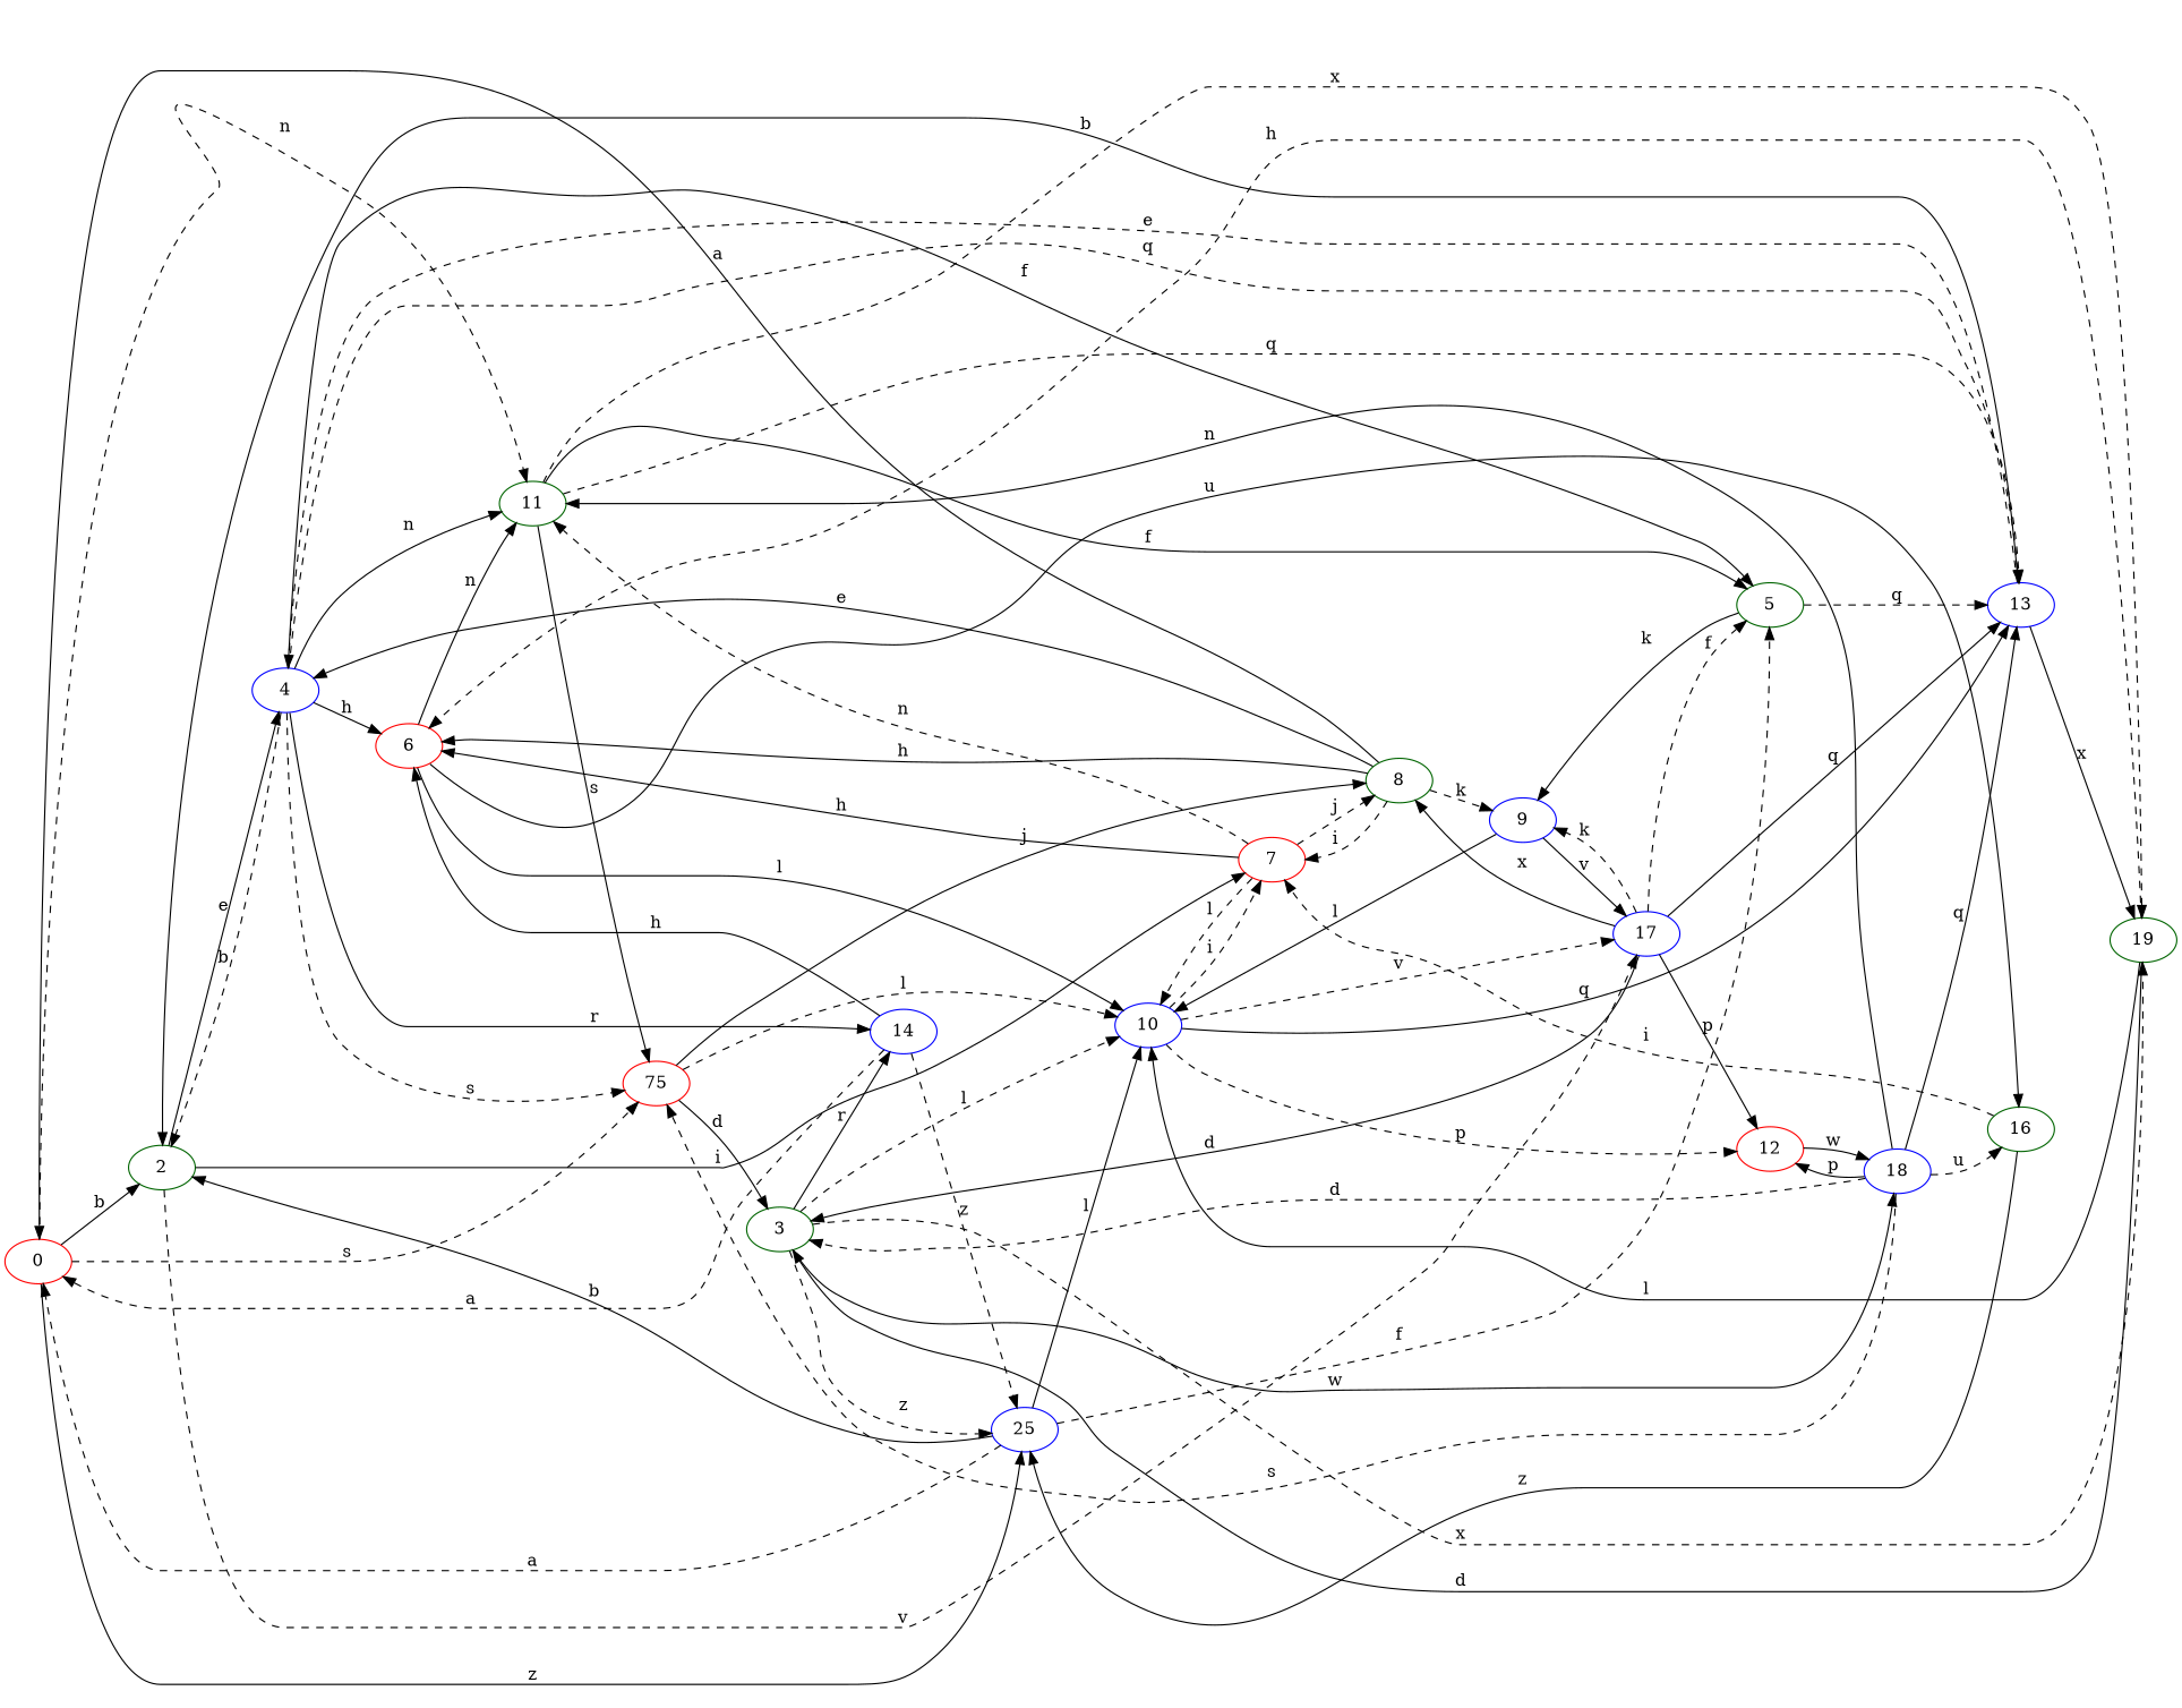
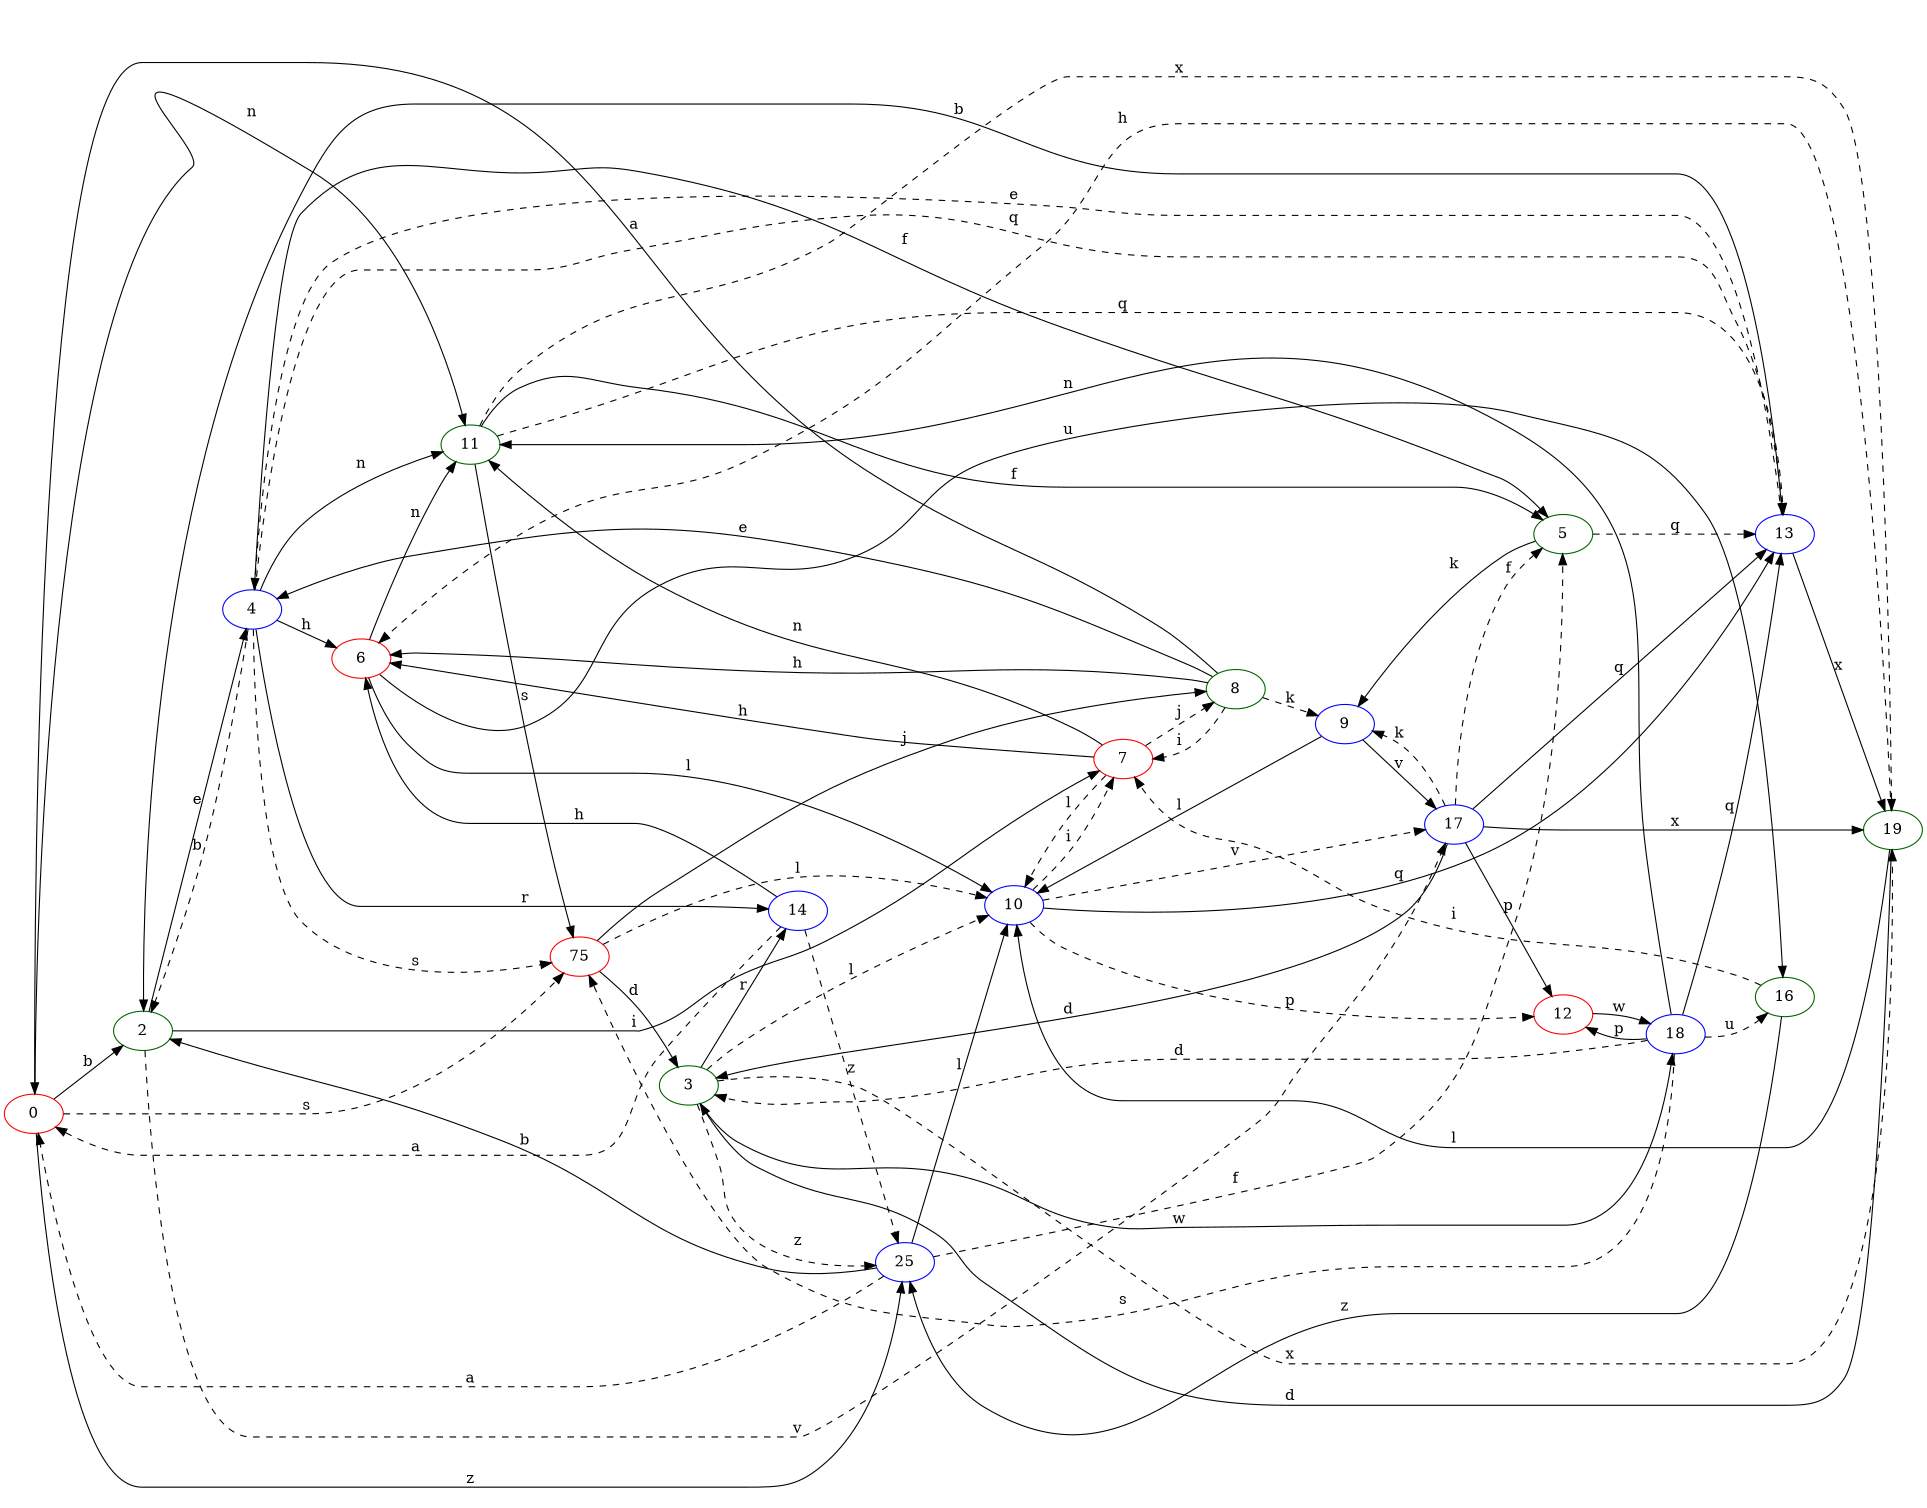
  strict digraph {
    rankdir=LR
    node [color=blue]
    edge [style=solid]
    0 [color=red]
    2 [color=darkgreen]
    11 [color=darkgreen]
    n4 [color=red label=75]
    25
    4
    7 [color=red]
    17
    19 [color=darkgreen]
    5 [color=darkgreen]
    13
    3 [color=darkgreen]
    10
    8 [color=darkgreen]
    14
    6 [color=red]
    9
    12 [color=red]
    18
    16 [color=darkgreen]
    0 -> 2 [label=b]
-   0 -> 11 [label=n style=dashed]
+   0 -> 11 [label=n]
    0 -> n4 [label=s style=dashed]
    0 -> 25 [label=z]
    2 -> 4 [label=e]
    2 -> 7 [label=i]
    2 -> 17 [label=v style=dashed]
    11 -> n4 [label=s]
    11 -> 19 [label=x style=dashed]
    11 -> 5 [label=f]
    11 -> 13 [label=q style=dashed]
    n4 -> 3 [label=d]
    n4 -> 10 [label=l style=dashed]
    n4 -> 8 [label=j]
    25 -> 0 [label=a style=dashed]
    25 -> 2 [label=b]
    25 -> 5 [label=f style=dashed]
    25 -> 10 [label=l]
    4 -> 2 [label=b style=dashed]
    4 -> 11 [label=n]
    4 -> n4 [label=s style=dashed]
    4 -> 5 [label=f]
    4 -> 13 [label=q style=dashed]
    4 -> 14 [label=r]
    4 -> 6 [label=h]
-   7 -> 11 [label=n style=dashed]
+   7 -> 11 [label=n]
    7 -> 10 [label=l style=dashed]
    7 -> 8 [label=j style=dashed]
    7 -> 6 [label=h]
-   17 -> 8 [label=x]
+   17 -> 19 [label=x]
    17 -> 5 [label=f style=dashed]
    17 -> 13 [label=q]
    17 -> 3 [label=d]
    17 -> 9 [label=k style=dashed]
    17 -> 12 [label=p]
    19 -> 3 [label=d]
    19 -> 10 [label=l]
    19 -> 6 [label=h style=dashed]
    5 -> 13 [label=q style=dashed]
    5 -> 9 [label=k]
    13 -> 2 [label=b]
    13 -> 4 [label=e style=dashed]
    13 -> 19 [label=x]
    3 -> 25 [label=z style=dashed]
    3 -> 19 [label=x style=dashed]
    3 -> 10 [label=l style=dashed]
    3 -> 14 [label=r]
    3 -> 18 [label=w]
    10 -> 7 [label=i style=dashed]
    10 -> 17 [label=v style=dashed]
    10 -> 13 [label=q]
    10 -> 12 [label=p style=dashed]
    8 -> 0 [label=a]
    8 -> 4 [label=e]
    8 -> 7 [label=i style=dashed]
    8 -> 6 [label=h]
    8 -> 9 [label=k style=dashed]
    14 -> 0 [label=a style=dashed]
    14 -> 25 [label=z style=dashed]
    14 -> 6 [label=h]
    6 -> 11 [label=n]
    6 -> 10 [label=l]
    6 -> 16 [label=u]
    9 -> 17 [label=v]
    9 -> 10 [label=l]
    12 -> 18 [label=w]
    18 -> 11 [label=n]
    18 -> n4 [label=s style=dashed]
    18 -> 13 [label=q]
    18 -> 3 [label=d style=dashed]
    18 -> 12 [label=p]
    18 -> 16 [label=u style=dashed]
    16 -> 25 [label=z]
    16 -> 7 [label=i style=dashed]
  }
